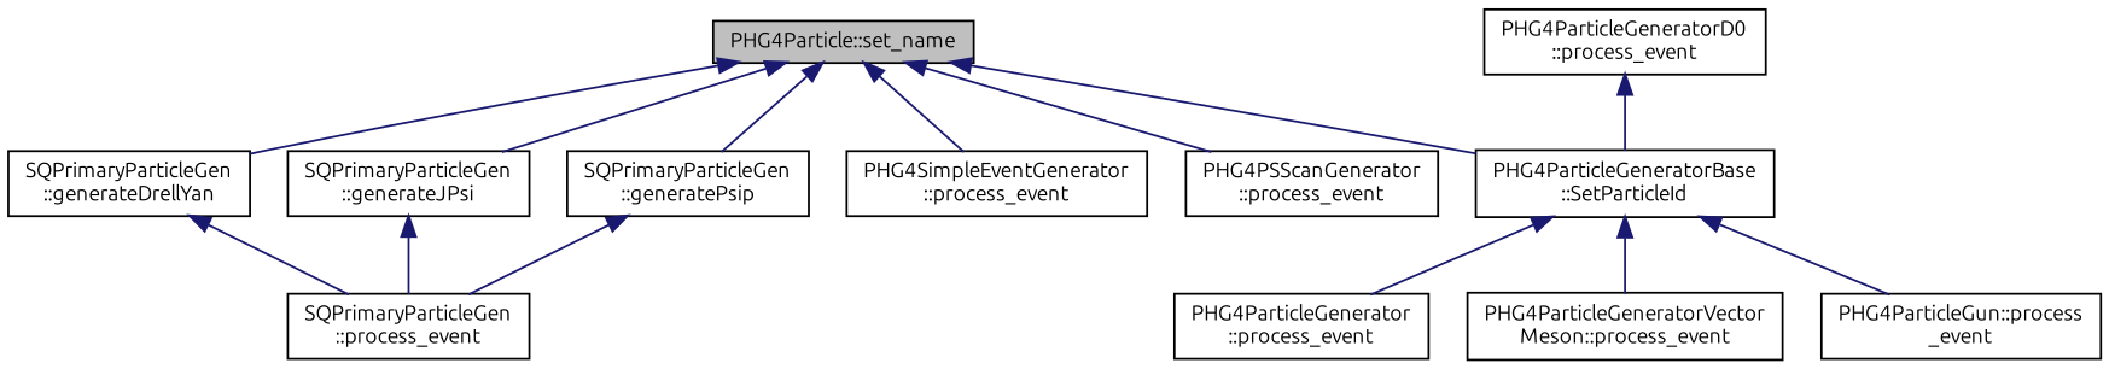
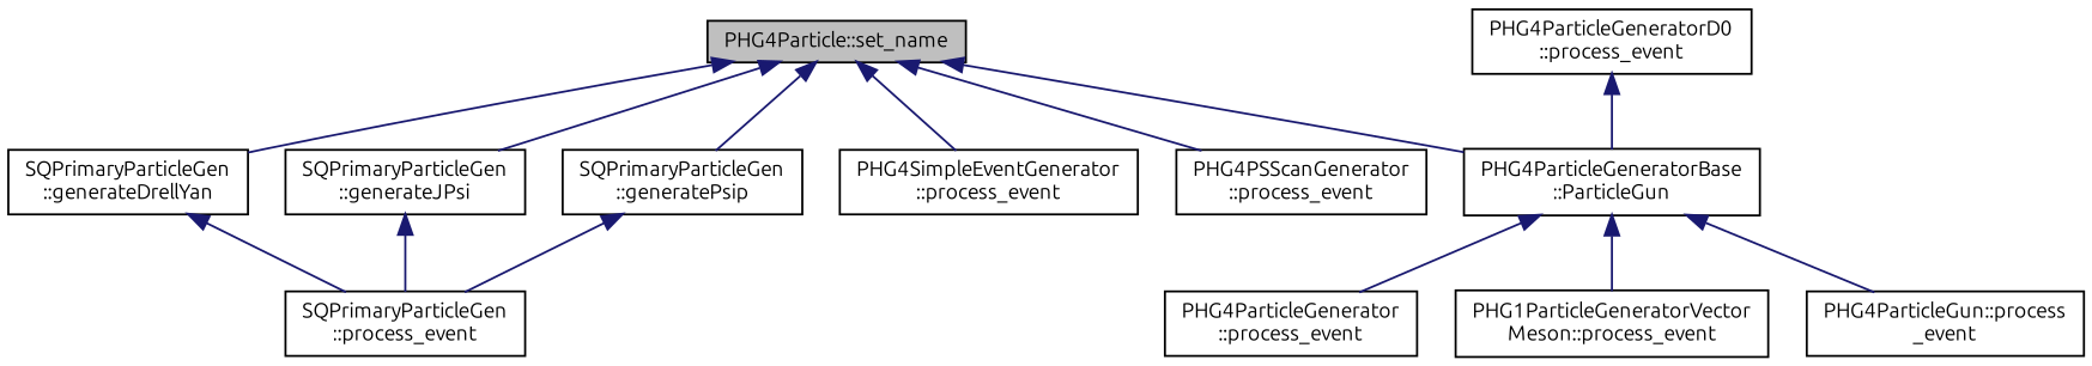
  digraph {
    fontname=Ubuntu
    rankdir=TB
    node [color=black fontname=Ubuntu fontsize=10 shape=record]
    edge [color=midnightblue dir=back fontname=Ubuntu fontsize=10 labelfontname=FreeSans labelfontsize=10 style=solid]
    n1 [fillcolor=grey75 fontcolor=black height=0.2 label="PHG4Particle::set_name" style=filled width=0.4]
    n2 [height=0.2 label="SQPrimaryParticleGen\l::generateDrellYan" width=0.4]
    n3 [height=0.2 label="SQPrimaryParticleGen\l::generateJPsi" width=0.4]
    n4 [height=0.2 label="SQPrimaryParticleGen\l::generatePsip" width=0.4]
    n5 [height=0.2 label="PHG4SimpleEventGenerator\l::process_event" width=0.4]
    n6 [height=0.2 label="PHG4PSScanGenerator\l::process_event" width=0.4]
-   n7 [height=0.2 label="PHG4ParticleGeneratorBase\l::SetParticleId" width=0.4]
+   n7 [height=0.2 label="PHG4ParticleGeneratorBase\l::ParticleGun" width=0.4]
    n8 [height=0.2 label="SQPrimaryParticleGen\l::process_event" width=0.4]
    n9 [height=0.2 label="PHG4ParticleGenerator\l::process_event" width=0.4]
-   n10 [height=0.2 label="PHG4ParticleGeneratorVector\lMeson::process_event" width=0.4]
+   n10 [height=0.2 label="PHG1ParticleGeneratorVector\lMeson::process_event" width=0.4]
    n11 [height=0.2 label="PHG4ParticleGun::process\l_event" width=0.4]
    n12 [height=0.2 label="PHG4ParticleGeneratorD0\l::process_event" width=0.4]
    n1 -> n2
    n1 -> n3
    n1 -> n4
    n1 -> n5
    n1 -> n6
    n1 -> n7
    n2 -> n8
    n3 -> n8
    n4 -> n8
    n7 -> n9
    n7 -> n10
    n7 -> n11
    n12 -> n7
  }
